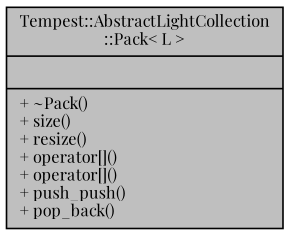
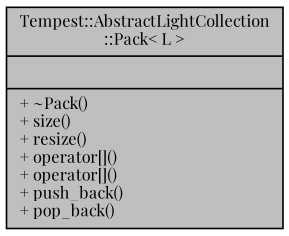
  digraph {
    fontname="Playfair Display"
-   n1 [color=black fillcolor=grey75 fontcolor=black fontname="Playfair Display" fontsize=10 height=0.2 label="{Tempest::AbstractLightCollection\l::Pack\< L \>\n||+ ~Pack()\l+ size()\l+ resize()\l+ operator[]()\l+ operator[]()\l+ push_push()\l+ pop_back()\l}" shape=record style=filled width=0.4]
+   n1 [color=black fillcolor=grey75 fontcolor=black fontname="Playfair Display" fontsize=10 height=0.2 label="{Tempest::AbstractLightCollection\l::Pack\< L \>\n||+ ~Pack()\l+ size()\l+ resize()\l+ operator[]()\l+ operator[]()\l+ push_back()\l+ pop_back()\l}" shape=record style=filled width=0.4]
  }
